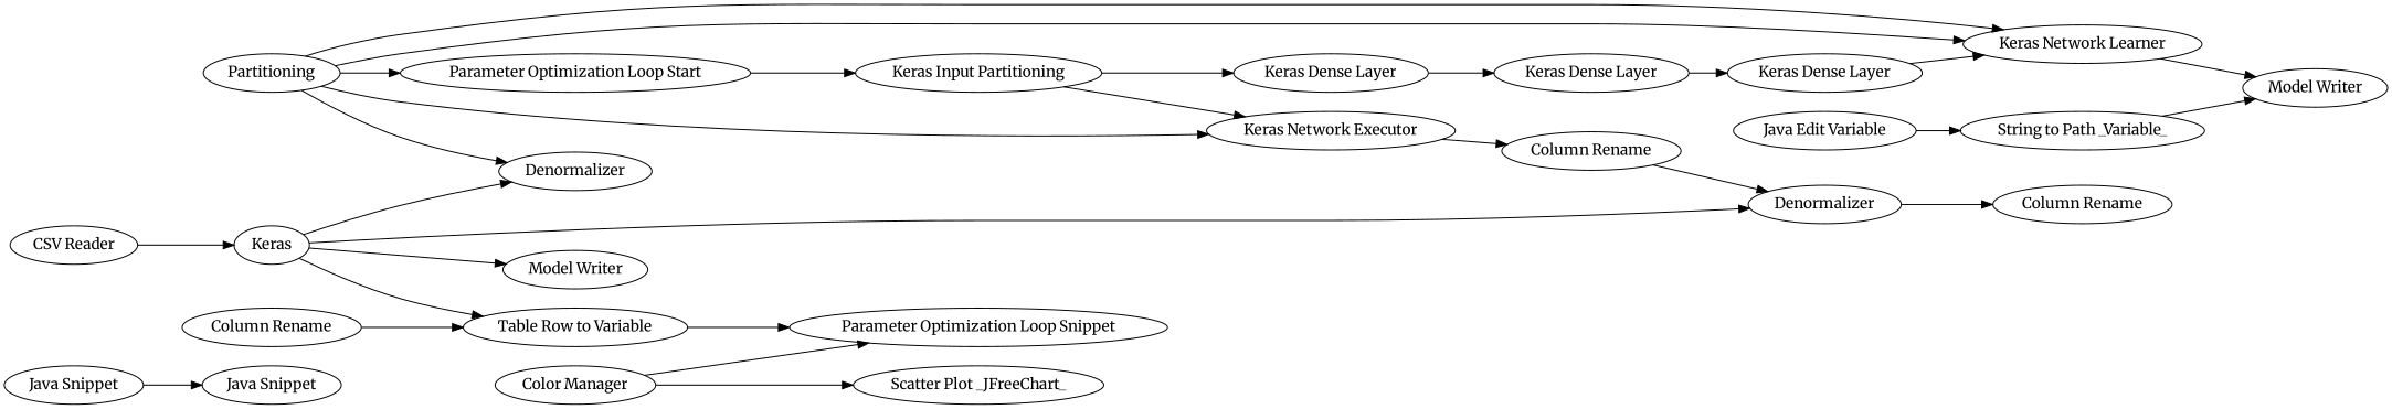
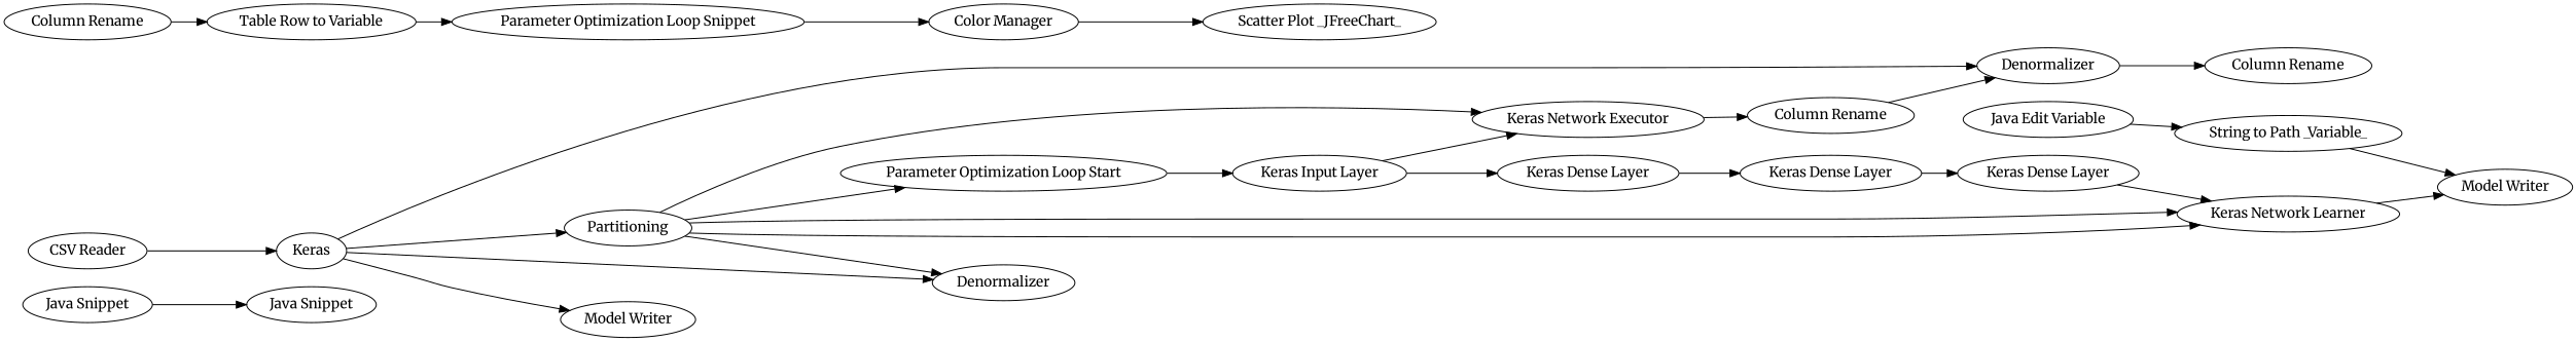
  digraph {
    fontname=Merriweather
    rankdir=LR
    node [fontname=Merriweather]
    edge [fontname=Merriweather]
    n1 [label="Java Snippet"]
    n2 [label="Java Snippet"]
    n3 [label=Partitioning]
    n4 [label="Keras Network Learner"]
    n5 [label="Keras Network Executor"]
    n6 [label=Denormalizer]
    n7 [label="Parameter Optimization Loop Start"]
    n8 [label="Model Writer"]
    n9 [label="Column Rename"]
-   n10 [label="Keras Input Partitioning"]
+   n10 [label="Keras Input Layer"]
    n11 [label="Keras Dense Layer"]
    n12 [label="Keras Dense Layer"]
    n13 [label="Keras Dense Layer"]
    n14 [label="Java Edit Variable"]
    n15 [label="String to Path _Variable_"]
    n16 [label=Denormalizer]
    n17 [label=Keras]
    n18 [label="Model Writer"]
    n19 [label="Column Rename"]
    n20 [label="Column Rename"]
    n21 [label="Table Row to Variable"]
    n22 [label="Parameter Optimization Loop Snippet"]
    n23 [label="Color Manager"]
    n24 [label="Scatter Plot _JFreeChart_"]
    n25 [label="CSV Reader"]
    n1 -> n2
    n3 -> n4
    n3 -> n4
    n3 -> n5
    n3 -> n6
    n3 -> n7
    n4 -> n8
    n5 -> n9
    n7 -> n10
    n9 -> n16
    n10 -> n5
    n10 -> n11
    n11 -> n12
    n12 -> n13
    n13 -> n4
    n14 -> n15
    n15 -> n8
    n16 -> n19
-   n17 -> n21
+   n17 -> n3
    n17 -> n6
    n17 -> n16
    n17 -> n18
    n20 -> n21
    n21 -> n22
-   n23 -> n22
+   n22 -> n23
    n23 -> n24
    n25 -> n17
  }
